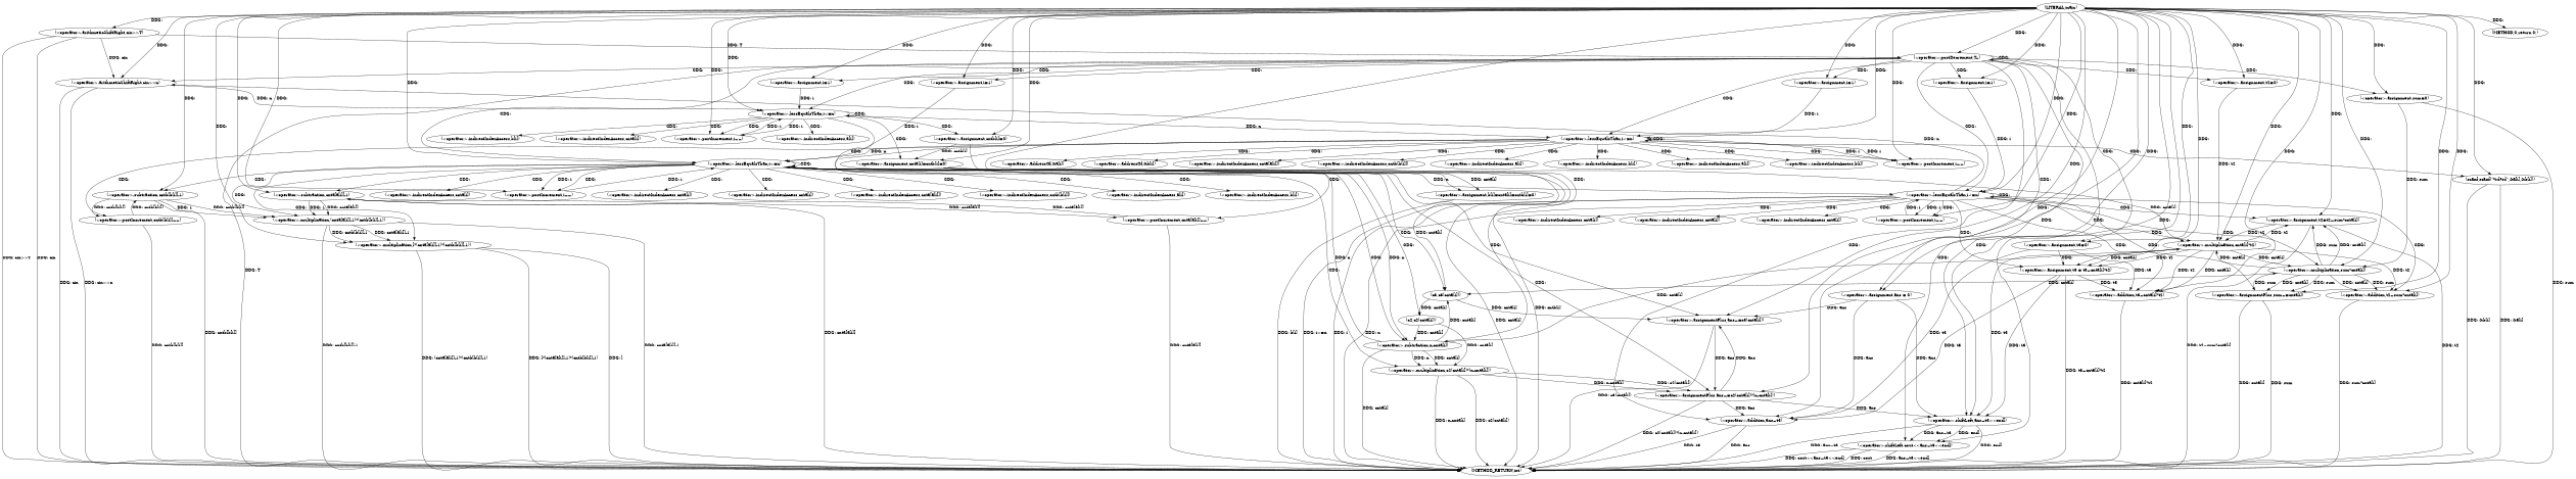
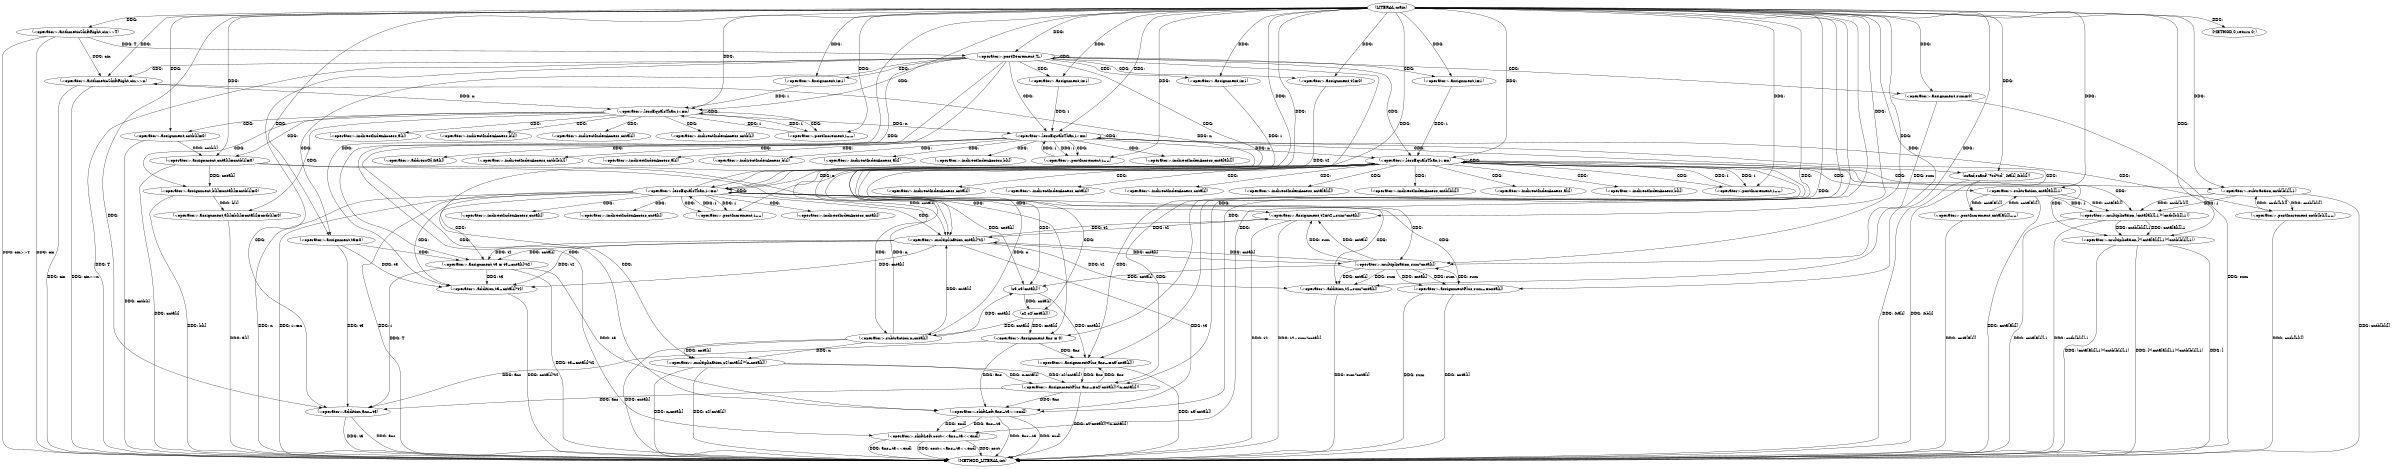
  digraph {
    n1 [label="(LITERAL,main)"]
    n2 [label="(<operator>.arithmeticShiftRight,cin>>T)"]
    n3 [label="(<operator>.postDecrement,T--)"]
    n4 [label="(METHOD,0,return 0;)"]
    n5 [label="(<operator>.arithmeticShiftRight,cin>>n)"]
    n6 [label="(<operator>.assignment,ans = 0)"]
    n7 [label="(<operator>.assignment,t2=0)"]
    n8 [label="(<operator>.assignment,t3=0)"]
    n9 [label="(<operator>.assignment,sum=0)"]
    n10 [label="(<operator>.shiftLeft,cout<<ans+t3<<endl)"]
    n11 [label="(<operator>.assignment,i=1)"]
    n12 [label="(<operator>.lessEqualsThan,i<=n)"]
    n13 [label="(<operator>.postIncrement,i++)"]
    n14 [label="(<operator>.assignment,i=1)"]
    n15 [label="(<operator>.lessEqualsThan,i<=n)"]
    n16 [label="(<operator>.postIncrement,i++)"]
    n17 [label="(<operator>.assignment,i=1)"]
    n18 [label="(<operator>.lessEqualsThan,i<=n)"]
    n19 [label="(<operator>.postIncrement,i++)"]
    n20 [label="(<operator>.assignment,i=1)"]
    n21 [label="(<operator>.lessEqualsThan,i<=n)"]
    n22 [label="(<operator>.postIncrement,i++)"]
    n23 [label="(scanf,scanf(\"%d%d\",&a[i],&b[i]))"]
    n24 [label="(<operator>.assignmentPlus,ans+=c3(cnta[i]))"]
    n25 [label="(<operator>.assignmentPlus,ans+=c2(cnta[i])*(n-cnta[i]))"]
    n26 [label="(<operator>.multiplication,l*(cnta[a[i]]-1)*(cntb[b[i]]-1))"]
    n27 [label="(<operator>.assignment,t3 = t3+cnta[i]*t2)"]
    n28 [label="(<operator>.assignment,t2=t2+sum*cnta[i])"]
    n29 [label="(<operator>.assignmentPlus,sum+=cnta[i])"]
    n30 [label="(<operator>.shiftLeft,ans+t3<<endl)"]
    n31 [label="(<operator>.addition,ans+t3)"]
    n32 [label="(<operator>.assignment,cnta[i]=cntb[i]=0)"]
    n33 [label="(<operator>.addition,t3+cnta[i]*t2)"]
    n34 [label="(<operator>.addition,t2+sum*cnta[i])"]
    n35 [label="(<operator>.assignment,cntb[i]=0)"]
    n36 [label="(<operator>.subtraction,n-cnta[i])"]
    n37 [label="(<operator>.subtraction,cnta[a[i]]-1)"]
    n38 [label="(<operator>.subtraction,cntb[b[i]]-1)"]
    n39 [label="(<operator>.multiplication,cnta[i]*t2)"]
    n40 [label="(<operator>.multiplication,sum*cnta[i])"]
-   n41 [label="(METHOD_RETURN,int)"]
+   n41 [label="(METHOD_LITERAL,int)"]
+   n42 [label="(<operator>.assignment,a[i]=b[i]=cnta[i]=cntb[i]=0)"]
    n43 [label="(<operator>.assignment,b[i]=cnta[i]=cntb[i]=0)"]
    n44 [label="(<operator>.indirectIndexAccess,a[i])"]
    n45 [label="(<operator>.indirectIndexAccess,b[i])"]
    n46 [label="(<operator>.indirectIndexAccess,cnta[i])"]
+   n47 [label="(<operator>.indirectIndexAccess,cntb[i])"]
    n48 [label="(<operator>.postIncrement,cnta[a[i]]++)"]
    n49 [label="(<operator>.postIncrement,cntb[b[i]]++)"]
    n50 [label="(<operator>.addressOf,&a[i])"]
-   n51 [label="(<operator>.addressOf,&b[i])"]
    n52 [label="(<operator>.indirectIndexAccess,cnta[a[i]])"]
    n53 [label="(<operator>.indirectIndexAccess,cntb[b[i]])"]
    n54 [label="(<operator>.indirectIndexAccess,a[i])"]
    n55 [label="(<operator>.indirectIndexAccess,b[i])"]
    n56 [label="(<operator>.indirectIndexAccess,a[i])"]
    n57 [label="(<operator>.indirectIndexAccess,b[i])"]
    n58 [label="(c3,c3(cnta[i]))"]
    n59 [label="(<operator>.multiplication,c2(cnta[i])*(n-cnta[i]))"]
    n60 [label="(<operator>.multiplication,(cnta[a[i]]-1)*(cntb[b[i]]-1))"]
    n61 [label="(c2,c2(cnta[i]))"]
    n62 [label="(<operator>.indirectIndexAccess,cnta[i])"]
    n63 [label="(<operator>.indirectIndexAccess,cnta[i])"]
    n64 [label="(<operator>.indirectIndexAccess,cnta[i])"]
    n65 [label="(<operator>.indirectIndexAccess,cnta[a[i]])"]
    n66 [label="(<operator>.indirectIndexAccess,cntb[b[i]])"]
    n67 [label="(<operator>.indirectIndexAccess,a[i])"]
    n68 [label="(<operator>.indirectIndexAccess,b[i])"]
    n69 [label="(<operator>.indirectIndexAccess,cnta[i])"]
    n70 [label="(<operator>.indirectIndexAccess,cnta[i])"]
    n71 [label="(<operator>.indirectIndexAccess,cnta[i])"]
    n1 -> n2 [label="DDG: "]
    n1 -> n3 [label="DDG: "]
    n1 -> n4 [label="DDG: "]
    n1 -> n5 [label="DDG: "]
    n1 -> n6 [label="DDG: "]
    n1 -> n7 [label="DDG: "]
    n1 -> n8 [label="DDG: "]
    n1 -> n9 [label="DDG: "]
    n1 -> n10 [label="DDG: "]
    n1 -> n11 [label="DDG: "]
    n1 -> n12 [label="DDG: "]
    n1 -> n13 [label="DDG: "]
    n1 -> n14 [label="DDG: "]
    n1 -> n15 [label="DDG: "]
    n1 -> n16 [label="DDG: "]
    n1 -> n17 [label="DDG: "]
    n1 -> n18 [label="DDG: "]
    n1 -> n19 [label="DDG: "]
    n1 -> n20 [label="DDG: "]
    n1 -> n21 [label="DDG: "]
    n1 -> n22 [label="DDG: "]
    n1 -> n23 [label="DDG: "]
    n1 -> n24 [label="DDG: "]
    n1 -> n25 [label="DDG: "]
    n1 -> n26 [label="DDG: "]
    n1 -> n27 [label="DDG: "]
    n1 -> n28 [label="DDG: "]
    n1 -> n29 [label="DDG: "]
    n1 -> n30 [label="DDG: "]
    n1 -> n31 [label="DDG: "]
    n1 -> n32 [label="DDG: "]
    n1 -> n33 [label="DDG: "]
    n1 -> n34 [label="DDG: "]
    n1 -> n35 [label="DDG: "]
-   n1 -> n36 [label="DDG: "]
    n1 -> n37 [label="DDG: "]
    n1 -> n38 [label="DDG: "]
    n1 -> n39 [label="DDG: "]
    n1 -> n40 [label="DDG: "]
    n2 -> n3 [label="DDG: T"]
    n2 -> n5 [label="DDG: cin"]
    n2 -> n41 [label="DDG: cin"]
    n2 -> n41 [label="DDG: cin>>T"]
    n3 -> n3 [label="CDG: "]
    n3 -> n5 [label="CDG: "]
    n3 -> n6 [label="CDG: "]
    n3 -> n7 [label="CDG: "]
    n3 -> n8 [label="CDG: "]
    n3 -> n9 [label="CDG: "]
    n3 -> n10 [label="CDG: "]
    n3 -> n11 [label="CDG: "]
    n3 -> n12 [label="CDG: "]
    n3 -> n14 [label="CDG: "]
    n3 -> n15 [label="CDG: "]
    n3 -> n17 [label="CDG: "]
    n3 -> n18 [label="CDG: "]
    n3 -> n20 [label="CDG: "]
    n3 -> n21 [label="CDG: "]
    n3 -> n30 [label="CDG: "]
    n3 -> n31 [label="CDG: "]
    n3 -> n41 [label="DDG: T"]
    n5 -> n12 [label="DDG: n"]
    n5 -> n41 [label="DDG: cin"]
    n5 -> n41 [label="DDG: cin>>n"]
    n6 -> n24 [label="DDG: ans"]
    n6 -> n30 [label="DDG: ans"]
    n6 -> n31 [label="DDG: ans"]
    n7 -> n39 [label="DDG: t2"]
    n8 -> n27 [label="CDG: "]
    n8 -> n31 [label="DDG: t3"]
    n8 -> n33 [label="DDG: t3"]
    n9 -> n40 [label="DDG: sum"]
    n9 -> n41 [label="DDG: sum"]
    n10 -> n41 [label="DDG: ans+t3<<endl"]
    n10 -> n41 [label="DDG: cout<<ans+t3<<endl"]
    n10 -> n41 [label="DDG: cout"]
    n11 -> n12 [label="DDG: i"]
    n12 -> n12 [label="CDG: "]
    n12 -> n13 [label="DDG: i"]
    n12 -> n13 [label="CDG: "]
    n12 -> n15 [label="DDG: n"]
    n12 -> n32 [label="CDG: "]
    n12 -> n35 [label="CDG: "]
+   n12 -> n42 [label="CDG: "]
    n12 -> n43 [label="CDG: "]
    n12 -> n44 [label="CDG: "]
    n12 -> n45 [label="CDG: "]
    n12 -> n46 [label="CDG: "]
+   n12 -> n47 [label="CDG: "]
    n13 -> n12 [label="DDG: i"]
    n14 -> n15 [label="DDG: i"]
    n15 -> n15 [label="CDG: "]
    n15 -> n16 [label="DDG: i"]
    n15 -> n16 [label="CDG: "]
    n15 -> n18 [label="DDG: n"]
    n15 -> n23 [label="CDG: "]
    n15 -> n48 [label="CDG: "]
    n15 -> n49 [label="CDG: "]
    n15 -> n50 [label="CDG: "]
-   n15 -> n51 [label="CDG: "]
    n15 -> n52 [label="CDG: "]
    n15 -> n53 [label="CDG: "]
    n15 -> n54 [label="CDG: "]
    n15 -> n55 [label="CDG: "]
    n15 -> n56 [label="CDG: "]
    n15 -> n57 [label="CDG: "]
    n16 -> n15 [label="DDG: i"]
    n17 -> n18 [label="DDG: i"]
    n18 -> n18 [label="CDG: "]
    n18 -> n19 [label="DDG: i"]
    n18 -> n19 [label="CDG: "]
    n18 -> n21 [label="DDG: n"]
    n18 -> n24 [label="CDG: "]
    n18 -> n25 [label="CDG: "]
    n18 -> n26 [label="CDG: "]
    n18 -> n36 [label="DDG: n"]
    n18 -> n36 [label="CDG: "]
    n18 -> n37 [label="CDG: "]
    n18 -> n38 [label="CDG: "]
    n18 -> n58 [label="CDG: "]
    n18 -> n59 [label="CDG: "]
    n18 -> n60 [label="CDG: "]
    n18 -> n61 [label="CDG: "]
    n18 -> n62 [label="CDG: "]
    n18 -> n63 [label="CDG: "]
    n18 -> n64 [label="CDG: "]
    n18 -> n65 [label="CDG: "]
    n18 -> n66 [label="CDG: "]
    n18 -> n67 [label="CDG: "]
    n18 -> n68 [label="CDG: "]
    n19 -> n18 [label="DDG: i"]
    n20 -> n21 [label="DDG: i"]
    n21 -> n5 [label="DDG: n"]
    n21 -> n21 [label="CDG: "]
    n21 -> n22 [label="DDG: i"]
    n21 -> n22 [label="CDG: "]
    n21 -> n27 [label="CDG: "]
    n21 -> n28 [label="CDG: "]
    n21 -> n29 [label="CDG: "]
    n21 -> n33 [label="CDG: "]
    n21 -> n34 [label="CDG: "]
    n21 -> n39 [label="CDG: "]
    n21 -> n40 [label="CDG: "]
    n21 -> n41 [label="DDG: i"]
    n21 -> n41 [label="DDG: n"]
    n21 -> n41 [label="DDG: i<=n"]
    n21 -> n69 [label="CDG: "]
    n21 -> n70 [label="CDG: "]
    n21 -> n71 [label="CDG: "]
    n22 -> n21 [label="DDG: i"]
    n23 -> n41 [label="DDG: &a[i]"]
    n23 -> n41 [label="DDG: &b[i]"]
    n24 -> n25 [label="DDG: ans"]
    n24 -> n41 [label="DDG: c3(cnta[i])"]
    n25 -> n24 [label="DDG: ans"]
    n25 -> n30 [label="DDG: ans"]
    n25 -> n31 [label="DDG: ans"]
    n25 -> n41 [label="DDG: c2(cnta[i])*(n-cnta[i])"]
    n26 -> n41 [label="DDG: (cnta[a[i]]-1)*(cntb[b[i]]-1)"]
    n26 -> n41 [label="DDG: l*(cnta[a[i]]-1)*(cntb[b[i]]-1)"]
    n26 -> n41 [label="DDG: l"]
    n27 -> n30 [label="DDG: t3"]
-   n27 -> n31 [label="DDG: t3"]
+   n27 -> n31 [label="DDG: T"]
    n27 -> n33 [label="DDG: t3"]
    n27 -> n41 [label="DDG: t3+cnta[i]*t2"]
    n28 -> n39 [label="DDG: t2"]
    n28 -> n41 [label="DDG: t2"]
    n28 -> n41 [label="DDG: t2+sum*cnta[i]"]
-   n29 -> n40 [label="DDG: sum"]
+   n29 -> n40 [label="CDG: sum"]
    n29 -> n41 [label="DDG: sum"]
    n29 -> n41 [label="DDG: cnta[i]"]
    n30 -> n10 [label="DDG: endl"]
    n30 -> n10 [label="DDG: ans+t3"]
    n30 -> n41 [label="DDG: ans+t3"]
    n30 -> n41 [label="DDG: endl"]
    n31 -> n41 [label="DDG: ans"]
    n31 -> n41 [label="DDG: t3"]
    n32 -> n39 [label="DDG: cnta[i]"]
    n32 -> n41 [label="DDG: cnta[i]"]
    n32 -> n43 [label="DDG: cnta[i]"]
    n32 -> n58 [label="DDG: cnta[i]"]
    n33 -> n41 [label="DDG: cnta[i]*t2"]
    n34 -> n41 [label="DDG: sum*cnta[i]"]
    n35 -> n32 [label="DDG: cntb[i]"]
    n35 -> n41 [label="DDG: cntb[i]"]
    n36 -> n18 [label="DDG: n"]
    n36 -> n39 [label="DDG: cnta[i]"]
    n36 -> n41 [label="DDG: cnta[i]"]
    n36 -> n58 [label="DDG: cnta[i]"]
    n36 -> n59 [label="DDG: cnta[i]"]
    n36 -> n59 [label="DDG: n"]
    n37 -> n41 [label="DDG: cnta[a[i]]"]
    n37 -> n48 [label="DDG: cnta[a[i]]"]
    n37 -> n60 [label="DDG: 1"]
    n37 -> n60 [label="DDG: cnta[a[i]]"]
    n38 -> n41 [label="DDG: cntb[b[i]]"]
    n38 -> n49 [label="DDG: cntb[b[i]]"]
    n38 -> n60 [label="DDG: 1"]
    n38 -> n60 [label="DDG: cntb[b[i]]"]
    n39 -> n27 [label="DDG: cnta[i]"]
    n39 -> n27 [label="DDG: t2"]
    n39 -> n28 [label="DDG: t2"]
    n39 -> n30 [label="DDG: t3"]
    n39 -> n33 [label="DDG: cnta[i]"]
    n39 -> n33 [label="DDG: t2"]
    n39 -> n34 [label="DDG: t2"]
    n39 -> n40 [label="DDG: cnta[i]"]
    n40 -> n28 [label="DDG: cnta[i]"]
    n40 -> n28 [label="DDG: sum"]
    n40 -> n29 [label="DDG: cnta[i]"]
    n40 -> n29 [label="DDG: sum"]
    n40 -> n34 [label="DDG: cnta[i]"]
    n40 -> n34 [label="DDG: sum"]
    n40 -> n39 [label="DDG: cnta[i]"]
    n40 -> n58 [label="DDG: cnta[i]"]
+   n42 -> n41 [label="DDG: a[i]"]
    n43 -> n41 [label="DDG: b[i]"]
+   n43 -> n42 [label="DDG: b[i]"]
    n48 -> n37 [label="DDG: cnta[a[i]]"]
    n48 -> n41 [label="DDG: cnta[a[i]]"]
    n49 -> n38 [label="DDG: cntb[b[i]]"]
    n49 -> n41 [label="DDG: cntb[b[i]]"]
    n58 -> n24 [label="DDG: cnta[i]"]
    n58 -> n61 [label="DDG: cnta[i]"]
    n59 -> n25 [label="DDG: n-cnta[i]"]
    n59 -> n25 [label="DDG: c2(cnta[i])"]
    n59 -> n41 [label="DDG: c2(cnta[i])"]
    n59 -> n41 [label="DDG: n-cnta[i]"]
    n60 -> n26 [label="DDG: cntb[b[i]]-1"]
    n60 -> n26 [label="DDG: cnta[a[i]]-1"]
    n60 -> n41 [label="DDG: cnta[a[i]]-1"]
    n60 -> n41 [label="DDG: cntb[b[i]]-1"]
    n61 -> n36 [label="DDG: cnta[i]"]
-   n61 -> n59 [label="DDG: cnta[i]"]
+   n61 -> n6 [label="DDG: cnta[i]"]
  }
